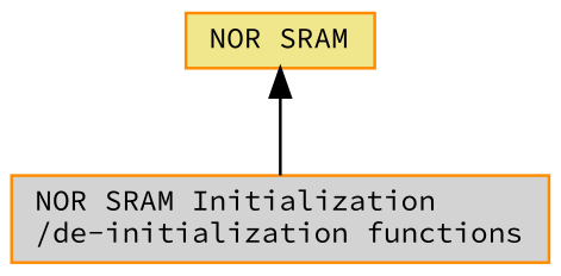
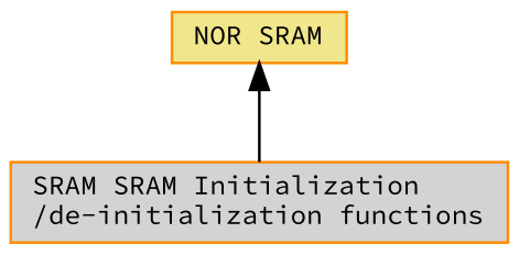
  digraph {
    rankdir=TB
    fontname="Source Code Pro"
    node [color=darkorange fontname="Source Code Pro" fontsize=10 shape=record style=filled]
-   n1 [fillcolor=lightgrey fontcolor=black height=0.2 label="NOR SRAM Initialization\l/de-initialization functions" width=0.4]
+   n1 [fillcolor=lightgrey fontcolor=black height=0.2 label="SRAM SRAM Initialization\l/de-initialization functions" width=0.4]
    n2 [fillcolor=khaki height=0.2 label="NOR SRAM" width=0.4]
    n2 -> n1 [dir=back fontname="Source Code Pro" fontsize=10 labelfontname=Helvetica labelfontsize=10 shape=plaintext style=solid color=black]
  }
